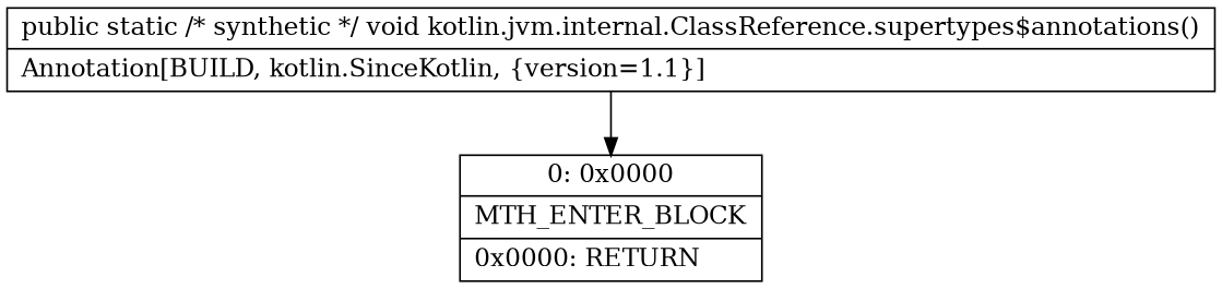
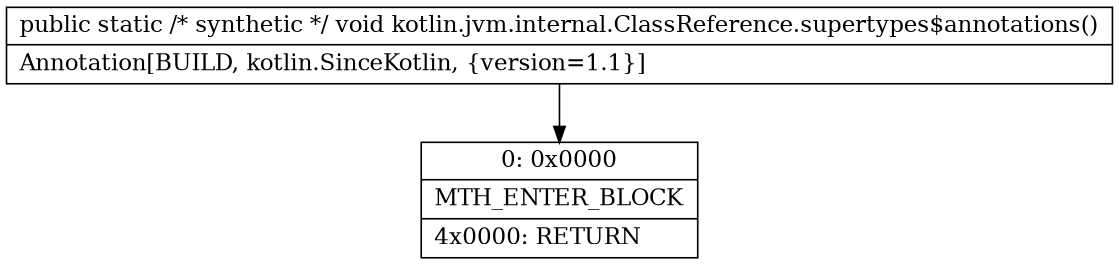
  digraph {
    node [shape=record]
-   n1 [label="{0\:\ 0x0000|MTH_ENTER_BLOCK\l|0x0000: RETURN   \l}"]
+   n1 [label="{0\:\ 0x0000|MTH_ENTER_BLOCK\l|4x0000: RETURN   \l}"]
    n2 [label="{public static \/* synthetic *\/ void kotlin.jvm.internal.ClassReference.supertypes$annotations()  | Annotation[BUILD, kotlin.SinceKotlin, \{version=1.1\}]\l}"]
    n2 -> n1
  }
